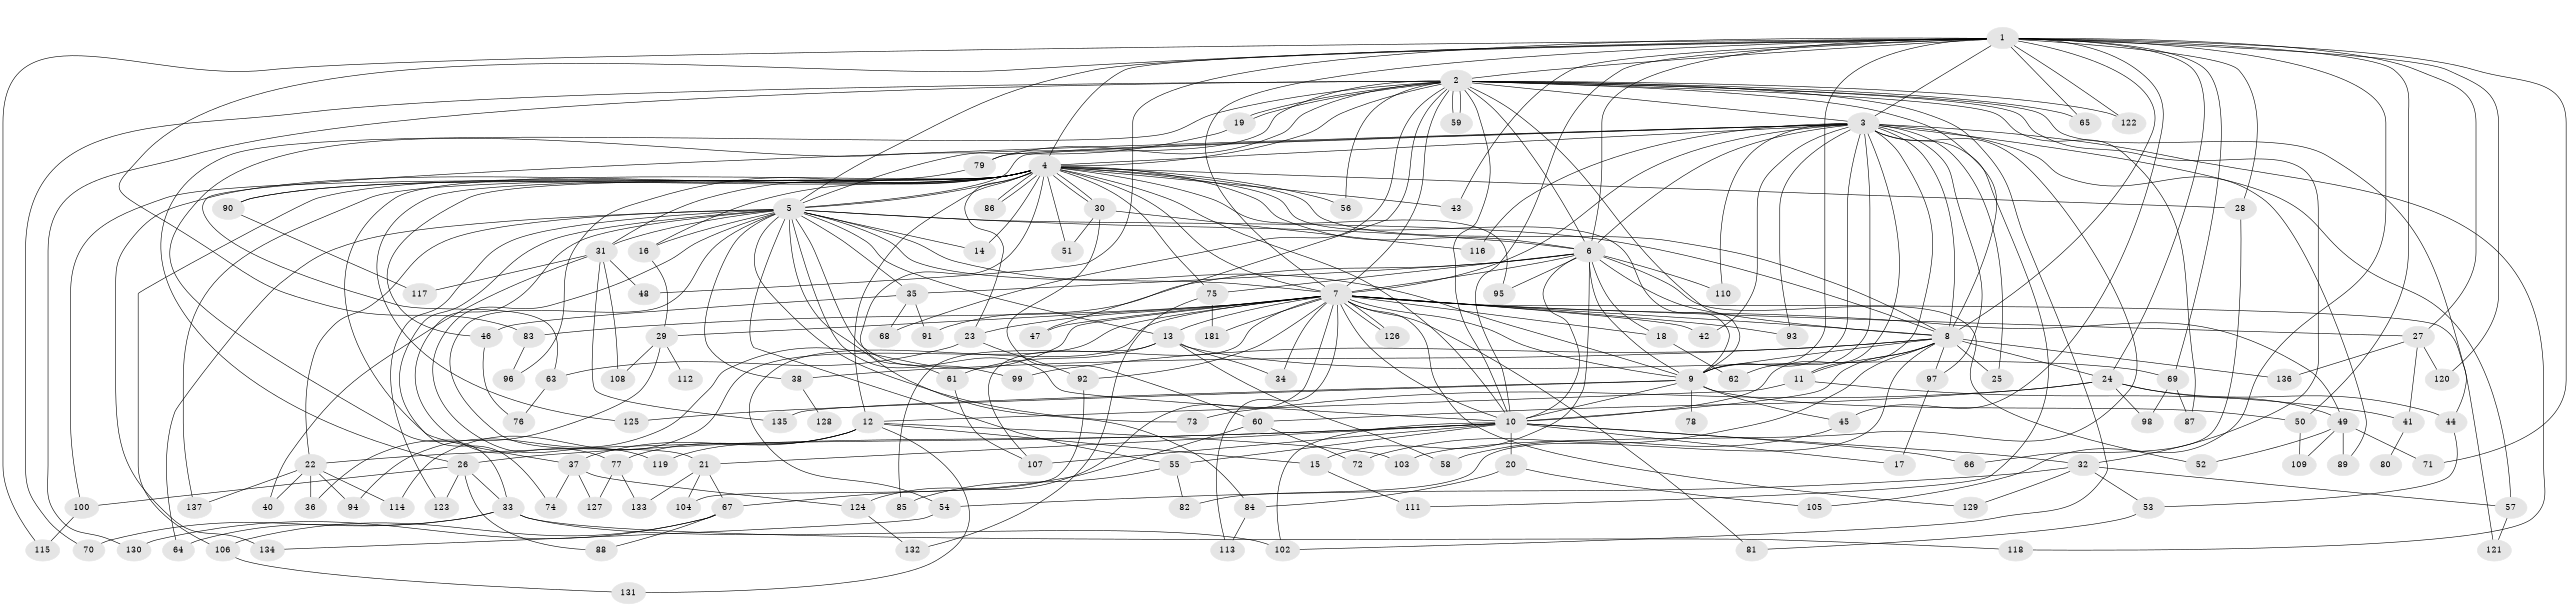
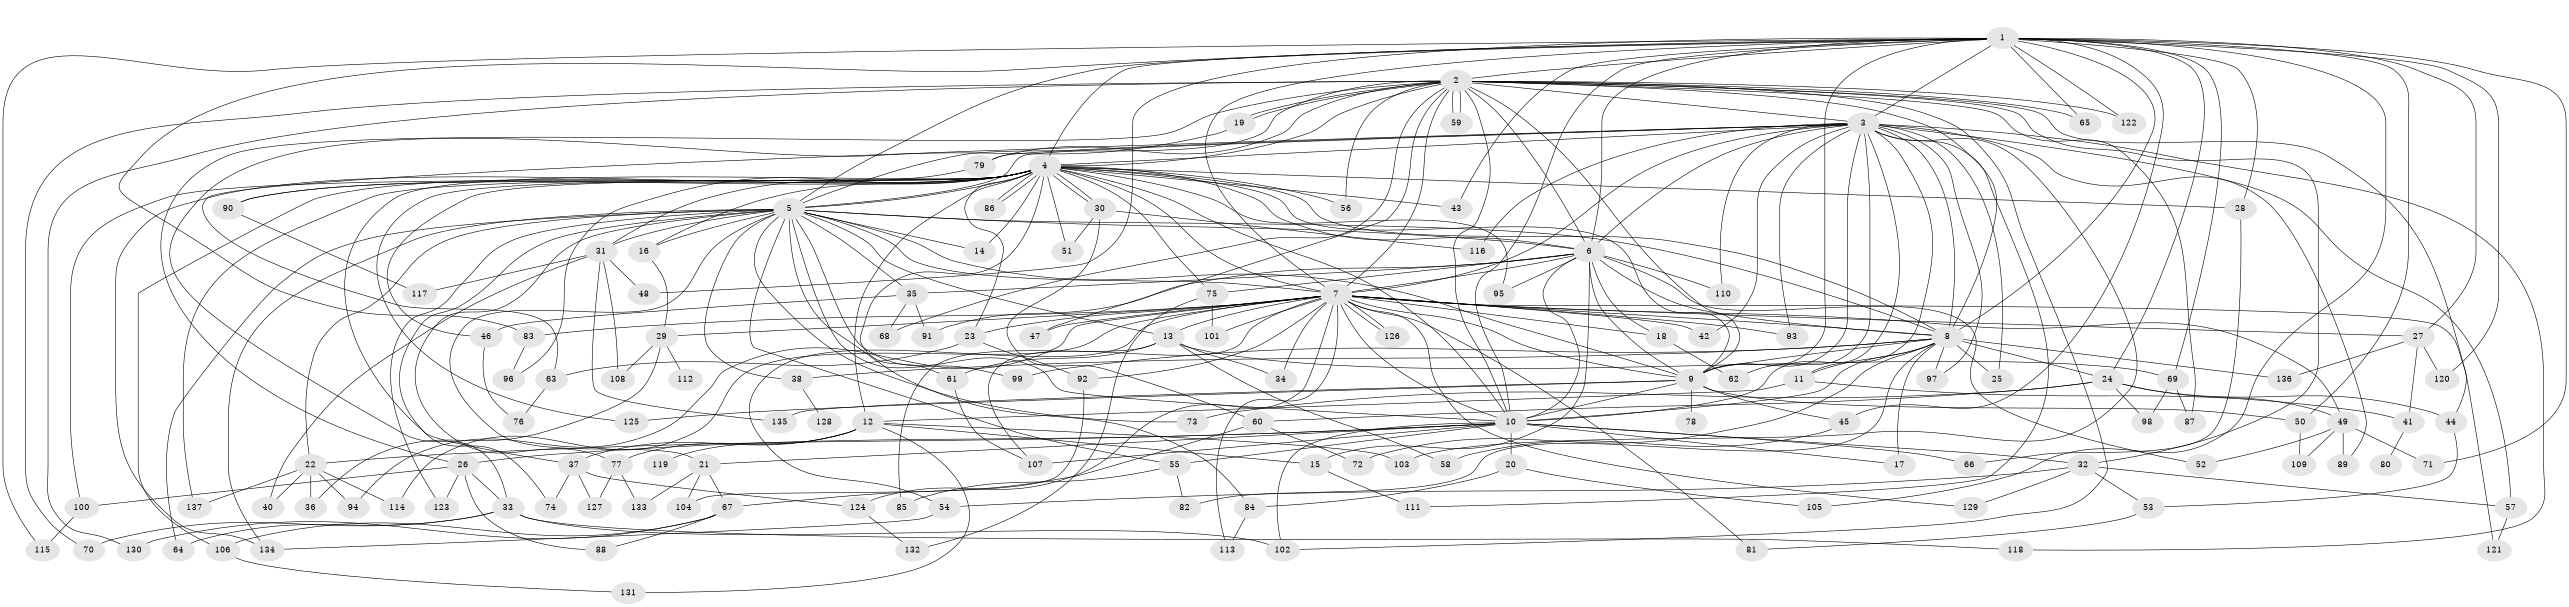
  graph {
    node [color=gray90 style=filled]
    1
    2
    3
    4
    5
    6
    7
    8
    9
    10
    24
    27
    28
    43
    45
    48
    50
    65
    69
    71
    83
    105
    115
    120
    122
    19
    26
    32
    44
    47
    56
    59
    68
    70
    79
    87
    102
    130
    11
    25
    42
    57
    62
    63
    89
    93
    97
    103
    110
    111
    116
    118
    12
    14
    16
    23
    30
    31
    37
    46
    51
    61
    75
    86
    90
    95
    96
    100
    106
    125
    134
    137
    13
    21
    22
    35
    38
    55
    64
    73
    74
    77
    84
    99
    119
    123
    15
    18
    52
    91
    29
    34
    49
    54
    81
    92
    94
-   101 [label=181]
+   101
    107
    113
    114
    121
    124
    126
    129
    17
    72
    82
    136
    78
    135
    20
    66
    60
    98
    41
    58
    109
    33
    88
    53
    76
    131
    40
    108
    117
    127
    132
    85
    67
    104
    133
    36
    128
    112
    80
    1 -- 2
    1 -- 3
    1 -- 4
    1 -- 5
    1 -- 6
    1 -- 7
    1 -- 8
    1 -- 9
    1 -- 10
    1 -- 24
    1 -- 27
    1 -- 28
    1 -- 43
    1 -- 45
    1 -- 48
    1 -- 50
    1 -- 65
    1 -- 69
    1 -- 71
    1 -- 83
    1 -- 105
    1 -- 115
    1 -- 120
    1 -- 122
    2 -- 3
    2 -- 4
    2 -- 5
    2 -- 6
    2 -- 7
    2 -- 8
    2 -- 9
    2 -- 10
    2 -- 65
    2 -- 122
    2 -- 19
    2 -- 19
    2 -- 26
    2 -- 32
    2 -- 44
    2 -- 47
    2 -- 56
    2 -- 59
    2 -- 59
    2 -- 68
    2 -- 70
    2 -- 79
    2 -- 87
    2 -- 102
    2 -- 130
    3 -- 4
    3 -- 5
    3 -- 6
    3 -- 7
    3 -- 8
    3 -- 9
    3 -- 10
    3 -- 79
    3 -- 11
    3 -- 25
    3 -- 42
    3 -- 57
    3 -- 62
    3 -- 63
    3 -- 89
    3 -- 93
    3 -- 97
    3 -- 103
    3 -- 110
    3 -- 111
    3 -- 116
    3 -- 118
    4 -- 5
    4 -- 6
    4 -- 7
    4 -- 8
    4 -- 9
    4 -- 10
    4 -- 28
    4 -- 43
    4 -- 56
    4 -- 12
    4 -- 14
    4 -- 16
    4 -- 23
    4 -- 30
    4 -- 30
    4 -- 31
    4 -- 37
    4 -- 46
    4 -- 51
    4 -- 61
    4 -- 75
    4 -- 86
    4 -- 86
    4 -- 90
    4 -- 95
    4 -- 96
    4 -- 100
    4 -- 106
    4 -- 125
    4 -- 134
    4 -- 137
    5 -- 6
    5 -- 7
    5 -- 8
    5 -- 9
    5 -- 10
    5 -- 14
    5 -- 16
    5 -- 31
    5 -- 13
    5 -- 21
    5 -- 22
    5 -- 35
    5 -- 38
    5 -- 55
    5 -- 64
    5 -- 73
    5 -- 74
    5 -- 77
    5 -- 84
    5 -- 99
-   5 -- 119
+   5 -- 134
    5 -- 123
    6 -- 7
    6 -- 8
    6 -- 9
    6 -- 10
    6 -- 110
    6 -- 75
    6 -- 95
    6 -- 35
    6 -- 15
    6 -- 18
    6 -- 52
    6 -- 91
    7 -- 8
    7 -- 9
    7 -- 10
    7 -- 27
    7 -- 83
    7 -- 47
    7 -- 42
    7 -- 93
    7 -- 23
    7 -- 13
    7 -- 18
    7 -- 29
    7 -- 34
    7 -- 49
    7 -- 54
    7 -- 81
    7 -- 92
    7 -- 94
    7 -- 101
    7 -- 107
    7 -- 113
    7 -- 114
    7 -- 121
    7 -- 124
    7 -- 126
    7 -- 126
    7 -- 129
    8 -- 9
    8 -- 10
    8 -- 24
    8 -- 11
    8 -- 25
    8 -- 97
    8 -- 38
    8 -- 99
-   97 -- 17
+   8 -- 17
    8 -- 72
    8 -- 82
    8 -- 136
    9 -- 10
    9 -- 45
    9 -- 50
    9 -- 125
    9 -- 78
    9 -- 135
    10 -- 26
    10 -- 32
    10 -- 102
    10 -- 21
    10 -- 22
    10 -- 55
    10 -- 107
    10 -- 17
    10 -- 20
    10 -- 66
    24 -- 44
    24 -- 73
    24 -- 49
    24 -- 60
    24 -- 98
    27 -- 120
    27 -- 136
    27 -- 41
    28 -- 66
    45 -- 58
    50 -- 109
    69 -- 87
    69 -- 98
    83 -- 96
    19 -- 33
    26 -- 100
    26 -- 123
    26 -- 33
    26 -- 88
    32 -- 57
    32 -- 54
    32 -- 129
    32 -- 53
    44 -- 53
    79 -- 90
    11 -- 12
    11 -- 41
    57 -- 121
    63 -- 76
    12 -- 103
    12 -- 37
    12 -- 77
    12 -- 119
    12 -- 15
    12 -- 131
    16 -- 29
    23 -- 63
    23 -- 92
    30 -- 116
    30 -- 51
    30 -- 60
    31 -- 48
    31 -- 135
    31 -- 40
    31 -- 108
    31 -- 117
    37 -- 74
    37 -- 124
    37 -- 127
    46 -- 76
    61 -- 107
    75 -- 101
    75 -- 132
    90 -- 117
    100 -- 115
    106 -- 131
    13 -- 69
    13 -- 61
    13 -- 34
    13 -- 58
    13 -- 85
    21 -- 67
    21 -- 104
    21 -- 133
    22 -- 137
    22 -- 94
    22 -- 114
    22 -- 40
    22 -- 36
    35 -- 68
    35 -- 46
    35 -- 91
    38 -- 128
    55 -- 82
    55 -- 85
    77 -- 127
    77 -- 133
    84 -- 113
    15 -- 111
    18 -- 62
    29 -- 108
    29 -- 36
    29 -- 112
    49 -- 71
    49 -- 89
    49 -- 52
    49 -- 109
    54 -- 134
    92 -- 104
    124 -- 132
    20 -- 105
    20 -- 84
    60 -- 72
    60 -- 67
    41 -- 80
    33 -- 70
    33 -- 102
    33 -- 118
    33 -- 64
    53 -- 81
    67 -- 130
    67 -- 106
    67 -- 88
  }
